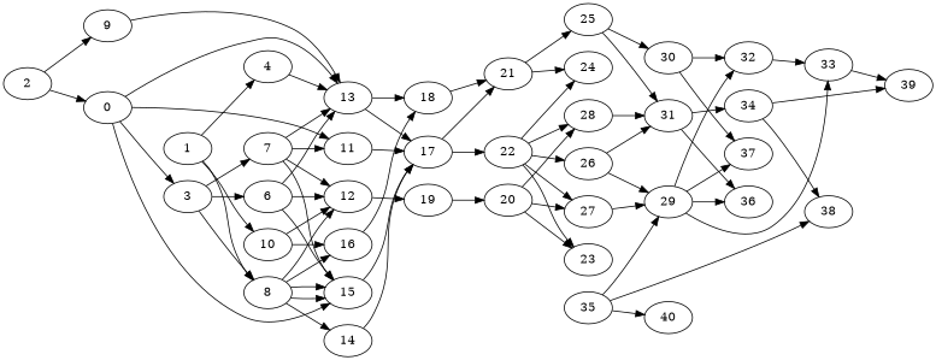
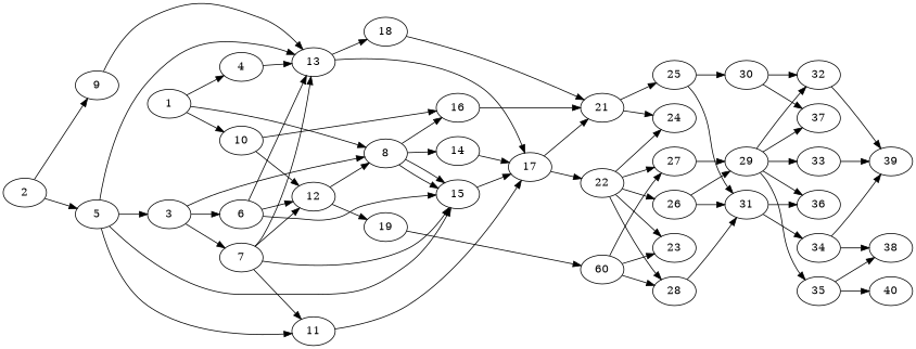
  digraph {
    rankdir=LR
    node [alpha=0.06]
    1 [alpha=0.03 expect_size=21534720]
    4 [alpha=0.09 expect_size=39778304]
    8 [alpha=0.04 expect_size=15026176]
    10 [alpha=0.17 expect_size=25766912]
    13 [alpha=0.02 expect_size=31670272]
    15 [alpha=0.19 expect_size=30533632]
    12 [alpha=0.20 expect_size=29488128]
    14 [expect_size=10372096]
    16 [expect_size=39533568]
    17 [alpha=0.02 expect_size=37481472]
    18 [alpha=0.18 expect_size=9753600]
    19 [alpha=0.16 expect_size=18087936]
    2 [alpha=0.01 expect_size=34512896]
-   5 [alpha=0.04 expect_size=10631168 label=0]
+   5 [alpha=0.04 expect_size=10631168]
    9 [alpha=0.04 expect_size=44132352]
    11 [alpha=0.14 expect_size=21390336]
    3 [alpha=0.11 expect_size=44646400]
    6 [alpha=0.19 expect_size=17718272]
    7 [alpha=0.08 expect_size=35478528]
    21 [alpha=0.01 expect_size=20462592]
    22 [alpha=0.20 expect_size=6075392]
-   20 [alpha=0.15 expect_size=28024832]
+   20 [alpha=0.15 expect_size=28024832 label=60]
    24 [alpha=0.05 expect_size=9371648]
    25 [alpha=0.18 expect_size=23272448]
    23 [alpha=0.15 expect_size=5465088]
    27 [expect_size=35240960]
    28 [alpha=0.00 expect_size=40138752]
    26 [alpha=0.15 expect_size=21087232]
    31 [alpha=0.17 expect_size=13425664]
    30 [alpha=0.11 expect_size=25357312]
    29 [alpha=0.11 expect_size=35790848]
    32 [alpha=0.14 expect_size=16290816]
    37 [alpha=0.18 expect_size=47483904]
    36 [alpha=0.09 expect_size=11671552]
    33 [alpha=0.02 expect_size=16035840]
    35 [alpha=0.14 expect_size=17357824]
    34 [alpha=0.13 expect_size=52066304]
    39 [expect_size=13792256]
    38 [alpha=0.09 expect_size=13472768]
    40 [alpha=0.12 expect_size=40147968]
    1 -> 4
    1 -> 8
    1 -> 10
    4 -> 13
    8 -> 15
    8 -> 15
-   8 -> 12
+   12 -> 8
    8 -> 14
    8 -> 16
    10 -> 12
    10 -> 16
    13 -> 17
    13 -> 18
    15 -> 17
    12 -> 19
    14 -> 17
-   16 -> 18
+   16 -> 21
    17 -> 21
    17 -> 22
    18 -> 21
    19 -> 20
    2 -> 5
    2 -> 9
    5 -> 13
    5 -> 15
    5 -> 11
    5 -> 3
    9 -> 13
    11 -> 17
    3 -> 8
    3 -> 6
    3 -> 7
    6 -> 13
    6 -> 15
    6 -> 12
    7 -> 13
    7 -> 15
    7 -> 12
    7 -> 11
    21 -> 24
    21 -> 25
    22 -> 24
    22 -> 23
    22 -> 27
    22 -> 28
    22 -> 26
    20 -> 23
    20 -> 27
    20 -> 28
    25 -> 31
    25 -> 30
    27 -> 29
    28 -> 31
    26 -> 31
    26 -> 29
    31 -> 36
    31 -> 34
    30 -> 32
    30 -> 37
    29 -> 32
    29 -> 37
    29 -> 36
    29 -> 33
-   35 -> 29
-   32 -> 33
+   29 -> 35
+   32 -> 39
    33 -> 39
    35 -> 38
    35 -> 40
    34 -> 39
    34 -> 38
  }
